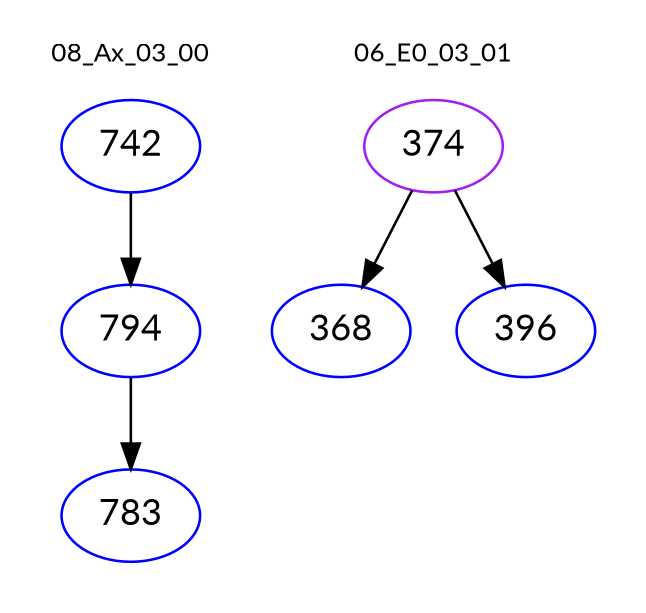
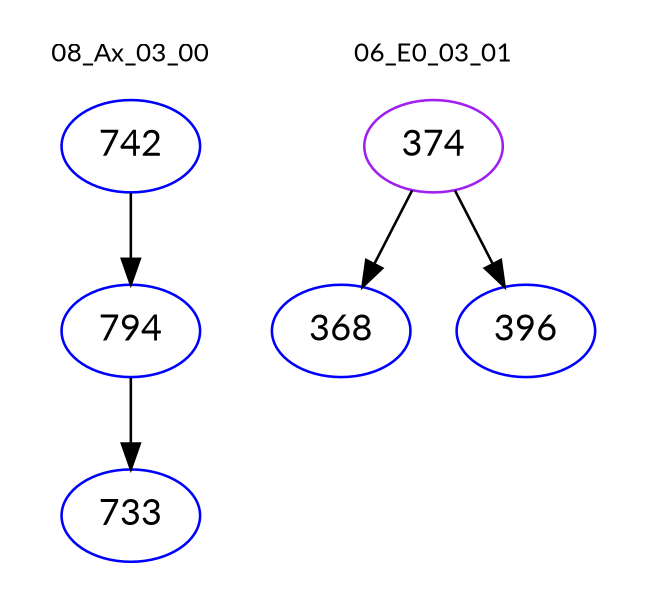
  digraph {
    fontname=Lato
    node [color=blue fontname=Lato]
    edge [color=black fontname=Lato]
    n1 [label=742]
    n2 [label=794]
-   n3 [label=783]
+   n3 [label=733]
    n4 [color=purple label=374]
    n5 [label=368]
    n6 [label=396]
    subgraph cluster_1 {
      color=white
      fontsize=10
      label="08_Ax_03_00"
      n1
      n2
      n3
    }
    subgraph cluster_2 {
      color=white
      fontsize=10
      label="06_E0_03_01"
      n4
      n5
      n6
    }
    n1 -> n2
    n2 -> n3
    n4 -> n5
    n4 -> n6
  }
